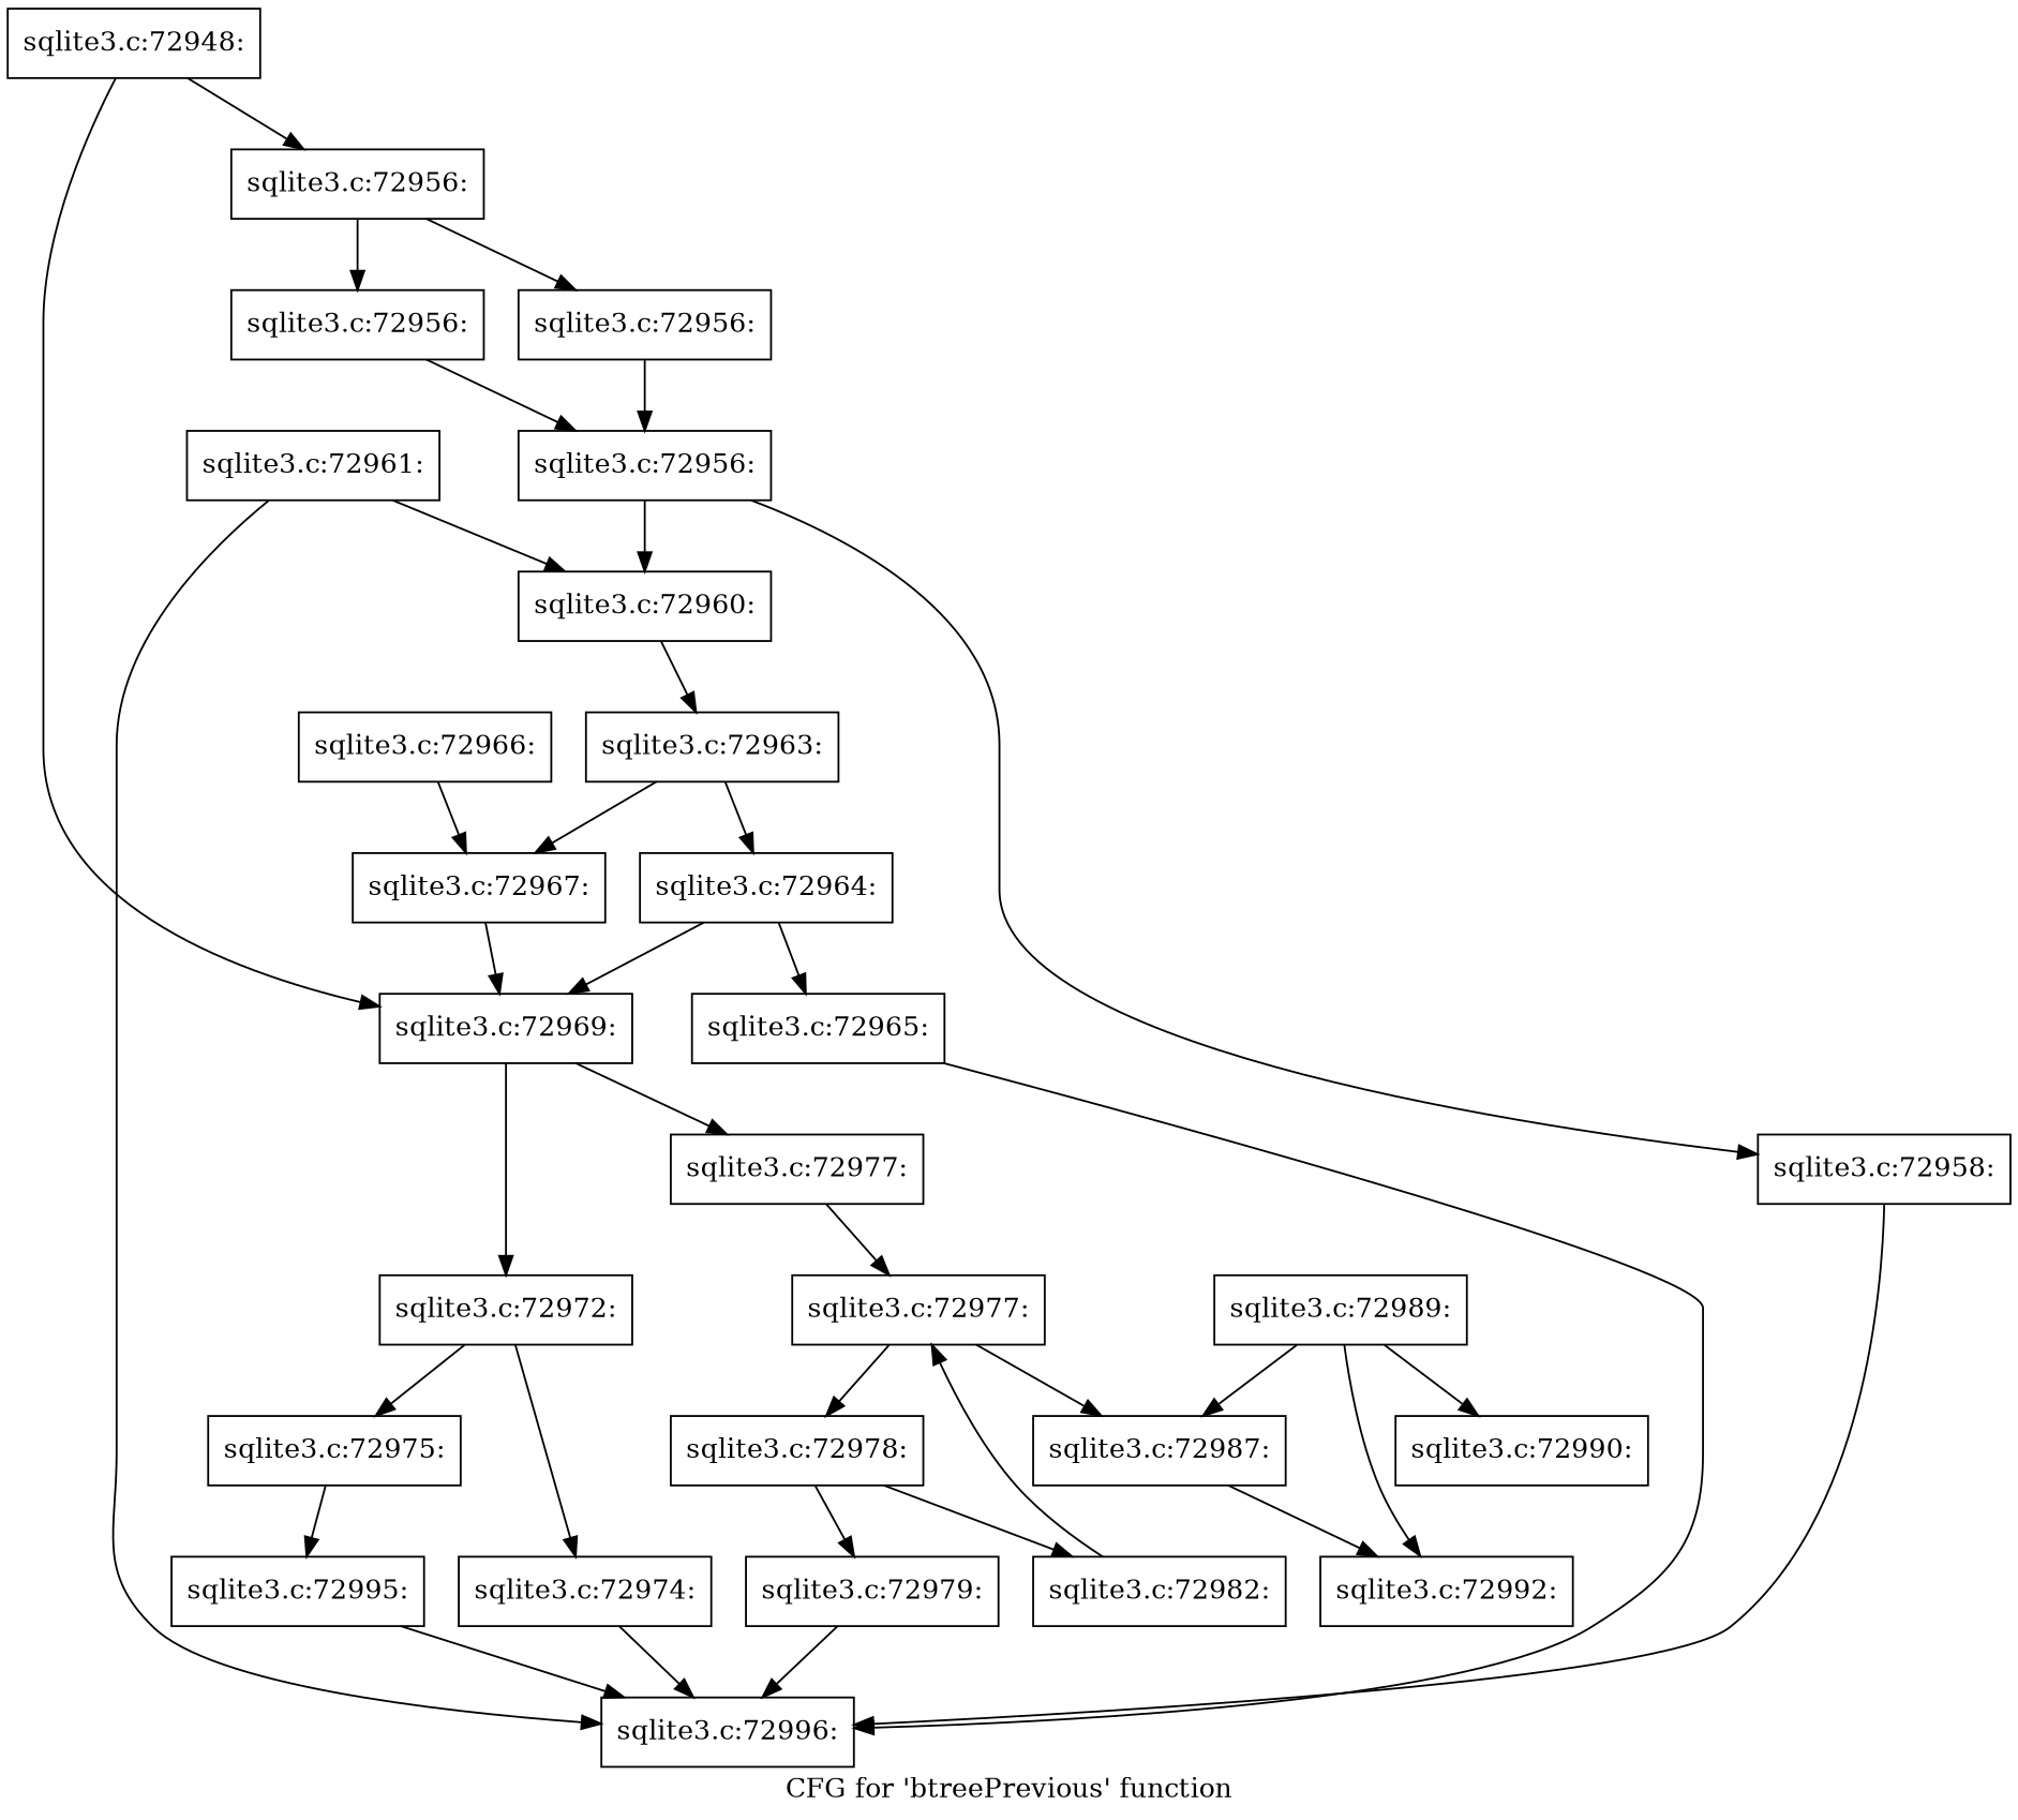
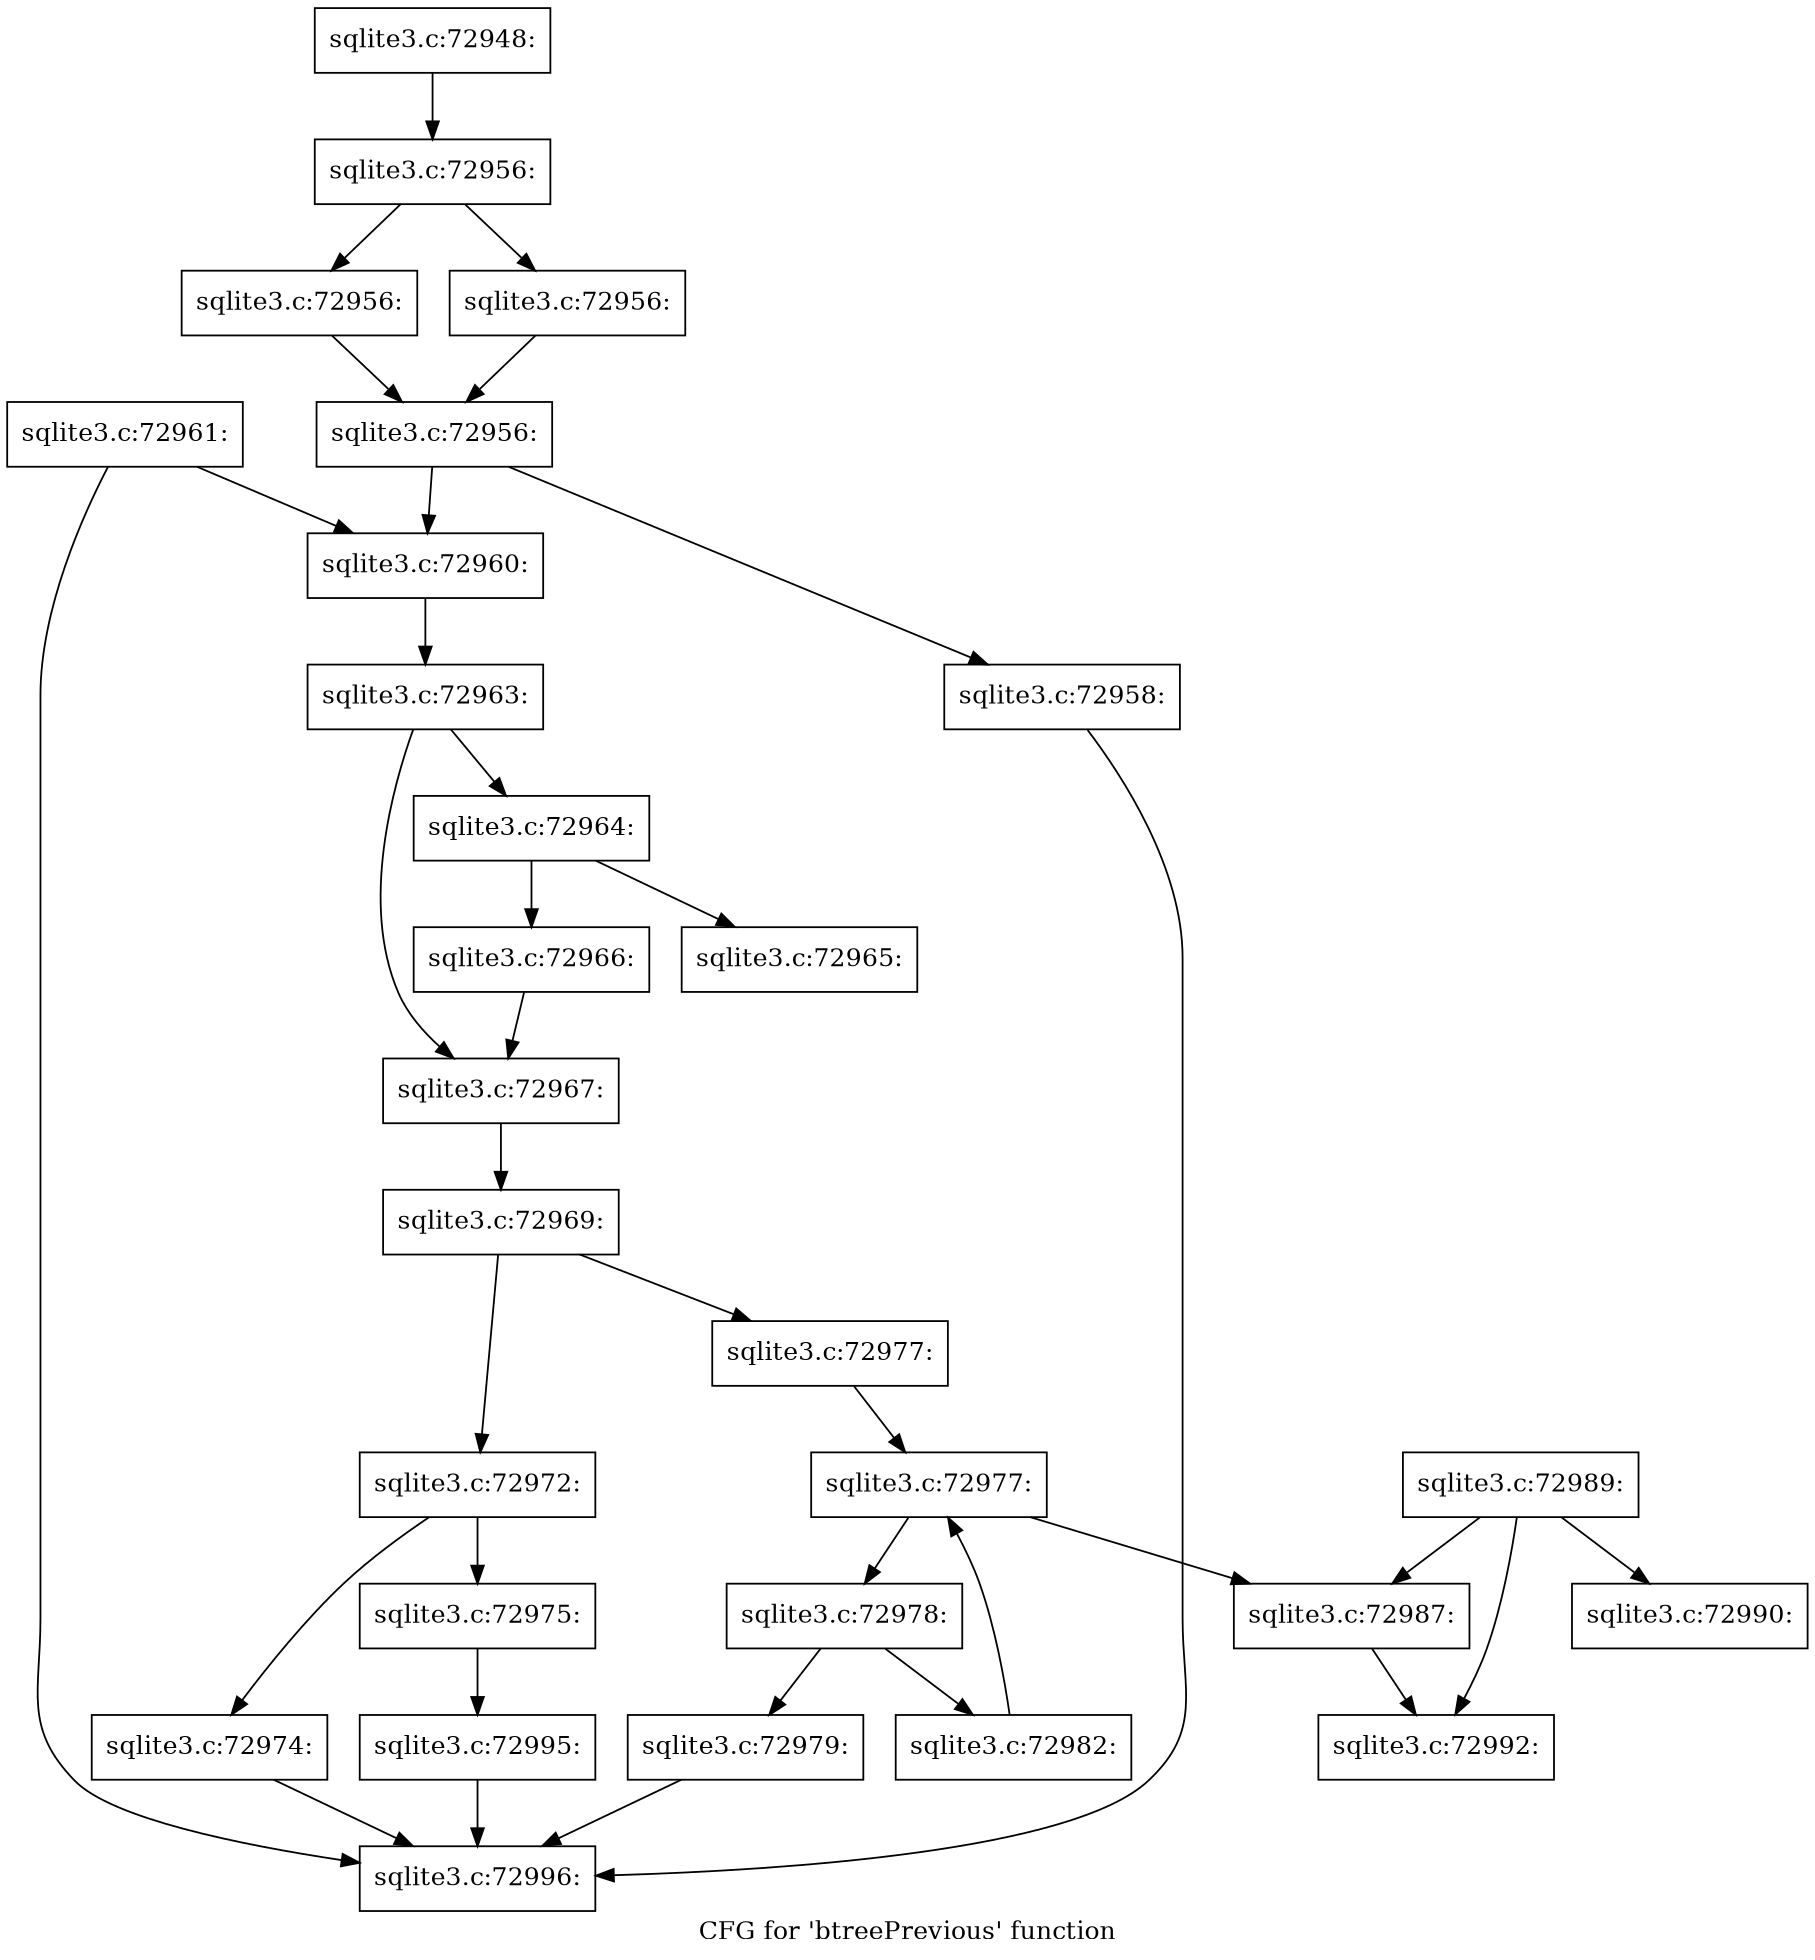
  digraph {
    label="CFG for 'btreePrevious' function"
    node [shape=record]
    n1 [label="{sqlite3.c:72948:}"]
    n2 [label="{sqlite3.c:72956:}"]
    n3 [label="{sqlite3.c:72969:}"]
    n4 [label="{sqlite3.c:72956:}"]
    n5 [label="{sqlite3.c:72956:}"]
    n6 [label="{sqlite3.c:72977:}"]
    n7 [label="{sqlite3.c:72972:}"]
    n8 [label="{sqlite3.c:72956:}"]
    n9 [label="{sqlite3.c:72977:}"]
    n10 [label="{sqlite3.c:72974:}"]
    n11 [label="{sqlite3.c:72975:}"]
    n12 [label="{sqlite3.c:72958:}"]
    n13 [label="{sqlite3.c:72960:}"]
    n14 [label="{sqlite3.c:72996:}"]
    n15 [label="{sqlite3.c:72963:}"]
    n16 [label="{sqlite3.c:72961:}"]
    n17 [label="{sqlite3.c:72964:}"]
    n18 [label="{sqlite3.c:72967:}"]
    n19 [label="{sqlite3.c:72965:}"]
    n20 [label="{sqlite3.c:72966:}"]
    n21 [label="{sqlite3.c:72978:}"]
    n22 [label="{sqlite3.c:72987:}"]
    n23 [label="{sqlite3.c:72995:}"]
    n24 [label="{sqlite3.c:72979:}"]
    n25 [label="{sqlite3.c:72982:}"]
    n26 [label="{sqlite3.c:72992:}"]
    n27 [label="{sqlite3.c:72989:}"]
    n28 [label="{sqlite3.c:72990:}"]
    n1 -> n2
-   n1 -> n3
    n2 -> n4
    n2 -> n5
    n3 -> n6
    n3 -> n7
    n4 -> n8
    n5 -> n8
    n6 -> n9
    n7 -> n10
    n7 -> n11
    n8 -> n12
    n8 -> n13
    n9 -> n21
    n9 -> n22
    n10 -> n14
    n11 -> n23
    n12 -> n14
    n13 -> n15
    n15 -> n17
    n15 -> n18
    n16 -> n13
    n16 -> n14
    n17 -> n19
-   n17 -> n3
+   n17 -> n20
    n18 -> n3
-   n19 -> n14
    n20 -> n18
    n21 -> n24
    n21 -> n25
    n22 -> n26
    n23 -> n14
    n24 -> n14
    n25 -> n9
    n27 -> n22
    n27 -> n26
    n27 -> n28
  }
